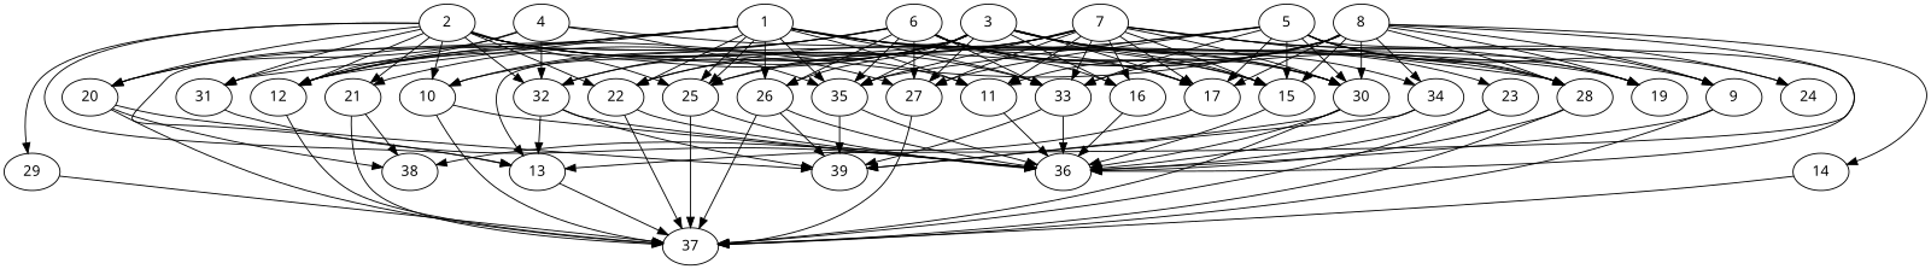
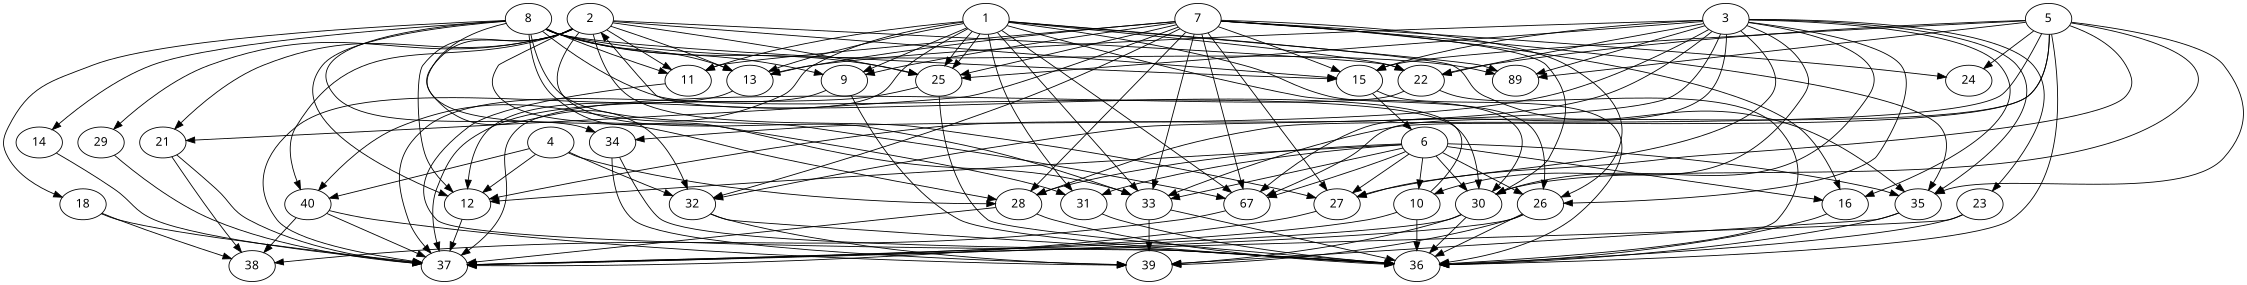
  digraph {
    fontname="Noto Sans"
    node [alpha=0.01 fontname="Noto Sans"]
    edge [fontname="Noto Sans"]
    1 [alpha=0.09 expect_size=136136801087124960]
    9 [alpha=0.18 expect_size=6995945110719657148416]
    11 [alpha=0.18 expect_size=10661439684418207744000]
    12 [alpha=0.12 expect_size=100460522043432704]
    13 [alpha=0.06 expect_size=330637659441614290944]
-   17 [alpha=0.11 expect_size=126346386974295440]
-   19 [alpha=0.07 expect_size=82219766025283072]
-   20 [alpha=0.10 expect_size=39699956287699120]
+   17 [alpha=0.11 expect_size=126346386974295440 label=67]
+   19 [alpha=0.07 expect_size=82219766025283072 label=89]
+   20 [alpha=0.10 expect_size=39699956287699120 label=40]
    22 [alpha=0.20 expect_size=86523516009002016]
    25 [alpha=0.06 expect_size=187862617067290400]
    26 [alpha=0.12 expect_size=2196207937226203136]
    30 [alpha=0.17 expect_size=676490609562025459712]
    31 [alpha=0.14 expect_size=19621957575508920]
    33 [alpha=0.00 expect_size=395188891621896960]
    35 [alpha=0.16 expect_size=138056977880833680]
    36 [alpha=0.20 expect_size=43828650329006000]
    37 [alpha=0.02 expect_size=13584675621741048889344]
    38 [alpha=0.10 expect_size=595583509111238557696]
    39 [alpha=0.19 expect_size=8703517997146358939648]
    2 [expect_size=28777752203951296]
    10 [alpha=0.11 expect_size=3896618517851210240]
    15 [alpha=0.17 expect_size=7054107956547241984]
    21 [alpha=0.08 expect_size=3681259660357042176]
    27 [alpha=0.16 expect_size=16406970695785712]
    29 [alpha=0.13 expect_size=21194703754331172]
    32 [alpha=0.07 expect_size=4883188942002884]
    3 [alpha=0.14 expect_size=33343293710925088]
    16 [alpha=0.15 expect_size=268628645127182496]
    23 [alpha=0.14 expect_size=17092013709460636]
    34 [alpha=0.16 expect_size=39506832962704160]
    4 [expect_size=6215754364708343]
    28 [alpha=0.08 expect_size=198166361182160288]
    5 [alpha=0.05 expect_size=2665152568855933]
    24 [alpha=0.09 expect_size=57551909907473520]
    6 [alpha=0.03 expect_size=240355563798528000000]
    7 [alpha=0.09 expect_size=756989777290431232]
    8 [expect_size=7861757971272474624]
    14 [expect_size=69814945454392368]
+   18 [alpha=0.19 expect_size=12865969886731086]
    1 -> 9
    1 -> 11
    1 -> 12
    1 -> 13
    1 -> 17
    1 -> 19
    1 -> 20
    1 -> 22
    1 -> 25
    1 -> 25
    1 -> 26
    1 -> 30
    1 -> 31
    1 -> 33
    1 -> 35
    9 -> 36
    9 -> 37
    11 -> 36
    12 -> 37
    13 -> 37
    17 -> 38
    20 -> 37
    20 -> 38
    20 -> 39
    22 -> 36
    22 -> 37
    25 -> 36
    25 -> 37
    26 -> 36
    26 -> 37
    26 -> 39
    30 -> 36
    30 -> 37
    30 -> 39
    31 -> 36
    33 -> 36
    33 -> 39
    35 -> 36
    35 -> 39
    2 -> 11
    2 -> 12
    2 -> 13
    2 -> 20
    2 -> 22
    2 -> 25
    2 -> 31
    2 -> 33
-   2 -> 10
+   10 -> 2
    2 -> 15
    2 -> 21
    2 -> 27
    2 -> 29
    2 -> 32
    10 -> 36
    10 -> 37
    15 -> 36
    21 -> 37
    21 -> 38
    27 -> 37
    29 -> 37
    32 -> 36
    32 -> 39
    3 -> 12
    3 -> 13
    3 -> 17
    3 -> 19
    3 -> 22
+   3 -> 25
    3 -> 26
    3 -> 30
    3 -> 35
    3 -> 10
    3 -> 15
    3 -> 27
    3 -> 32
    3 -> 16
    3 -> 23
    3 -> 34
    16 -> 36
    23 -> 36
    23 -> 37
    34 -> 36
    34 -> 39
    4 -> 12
    4 -> 20
-   4 -> 35
    4 -> 32
    4 -> 28
    28 -> 36
    28 -> 37
    5 -> 17
    5 -> 19
    5 -> 22
    5 -> 30
    5 -> 33
    5 -> 35
    5 -> 36
    5 -> 15
    5 -> 27
    5 -> 28
    5 -> 24
    6 -> 12
    6 -> 17
    6 -> 26
    6 -> 30
    6 -> 31
    6 -> 33
    6 -> 35
    6 -> 10
-   6 -> 15
+   15 -> 6
    6 -> 27
    6 -> 16
    6 -> 28
    7 -> 9
    7 -> 11
-   32 -> 13
+   7 -> 13
    7 -> 17
    7 -> 25
+   7 -> 26
    7 -> 30
    7 -> 33
    7 -> 35
    7 -> 15
    7 -> 21
    7 -> 27
    7 -> 32
    7 -> 16
    7 -> 28
    7 -> 24
    8 -> 9
    8 -> 11
    8 -> 12
    8 -> 13
    8 -> 17
    8 -> 19
    8 -> 25
    8 -> 30
    8 -> 33
    8 -> 15
    8 -> 34
    8 -> 28
    8 -> 14
+   8 -> 18
    14 -> 37
+   18 -> 37
+   18 -> 38
  }
